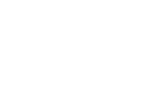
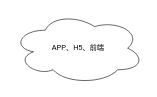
  <mxCell id="0" />
  <mxCell id="1" parent="0" />
+ <mxCell id="2" value="APP、H5、前端" style="shape=cloud;whiteSpace=wrap;html=1;" vertex="1" parent="1"><mxGeometry x="20" y="20" width="220" height="120" as="geometry" /></mxCell>
